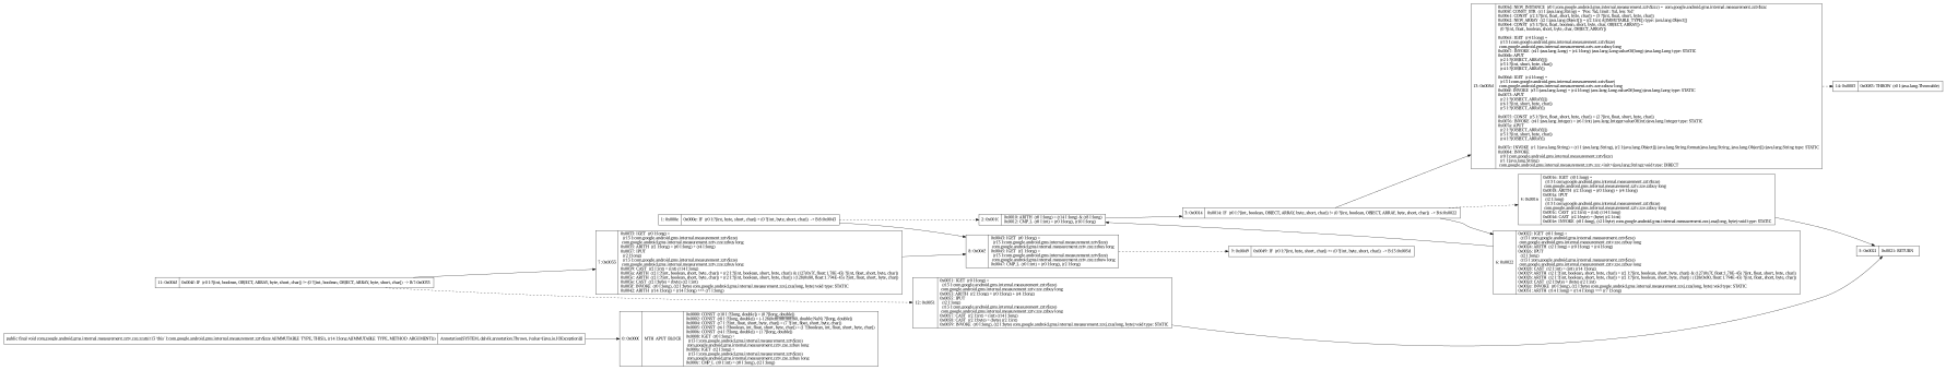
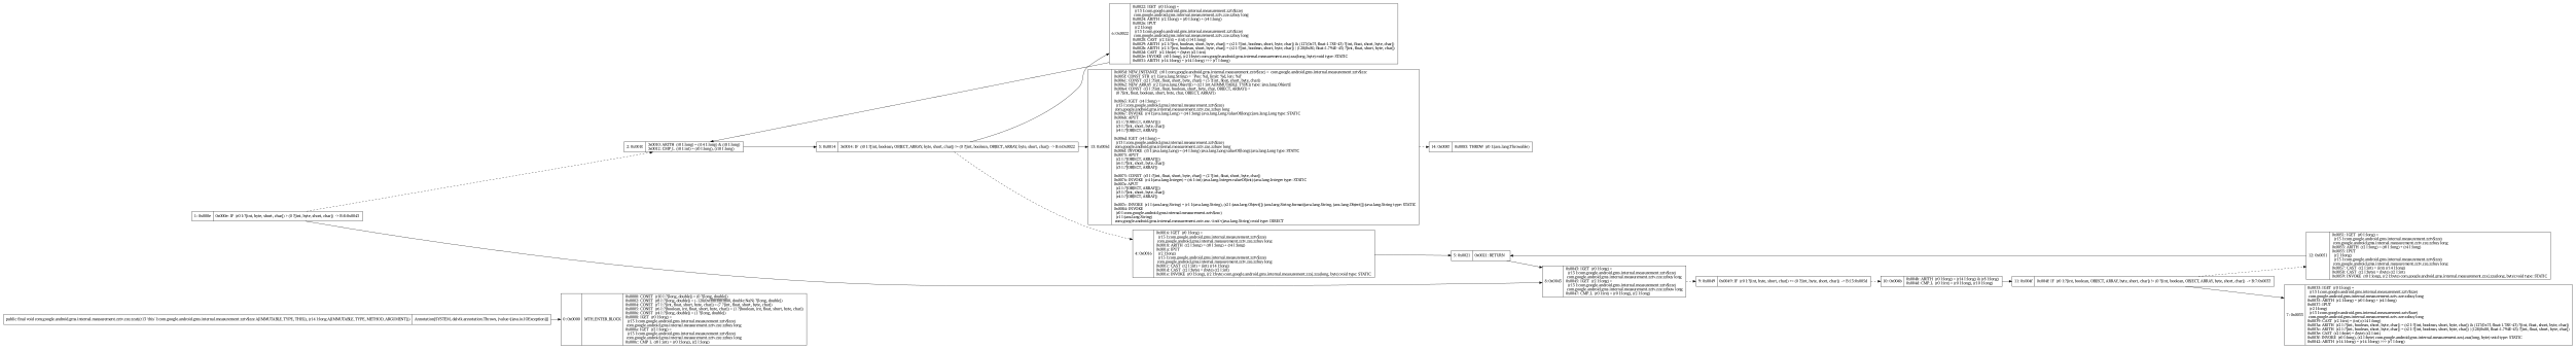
  digraph {
    fontname="PT Serif"
    rankdir=LR
    node [fontname="PT Serif" shape=record]
    edge [fontname="PT Serif"]
-   n1 [label="{0\:\ 0x0000|MTH_APUT_BLOCK\l|0x0000: CONST  (r10 I:?[long, double]) = (0 ?[long, double]) \l0x0002: CONST  (r8 I:?[long, double]) = (\-128(0xffffffffffffff80, double:NaN) ?[long, double]) \l0x0004: CONST  (r7 I:?[int, float, short, byte, char]) = (7 ?[int, float, short, byte, char]) \l0x0005: CONST  (r6 I:?[boolean, int, float, short, byte, char]) = (1 ?[boolean, int, float, short, byte, char]) \l0x0006: CONST  (r4 I:?[long, double]) = (1 ?[long, double]) \l0x0008: IGET  (r0 I:long) = \l  (r13 I:com.google.android.gms.internal.measurement.zztv$zze)\l com.google.android.gms.internal.measurement.zztv.zze.zzbuy long \l0x000a: IGET  (r2 I:long) = \l  (r13 I:com.google.android.gms.internal.measurement.zztv$zze)\l com.google.android.gms.internal.measurement.zztv.zze.zzbux long \l0x000c: CMP_L  (r0 I:int) = (r0 I:long), (r2 I:long) \l}"]
+   n1 [label="{0\:\ 0x0000|MTH_ENTER_BLOCK\l|0x0000: CONST  (r10 I:?[long, double]) = (0 ?[long, double]) \l0x0002: CONST  (r8 I:?[long, double]) = (\-128(0xffffffffffffff80, double:NaN) ?[long, double]) \l0x0004: CONST  (r7 I:?[int, float, short, byte, char]) = (7 ?[int, float, short, byte, char]) \l0x0005: CONST  (r6 I:?[boolean, int, float, short, byte, char]) = (1 ?[boolean, int, float, short, byte, char]) \l0x0006: CONST  (r4 I:?[long, double]) = (1 ?[long, double]) \l0x0008: IGET  (r0 I:long) = \l  (r13 I:com.google.android.gms.internal.measurement.zztv$zze)\l com.google.android.gms.internal.measurement.zztv.zze.zzbuy long \l0x000a: IGET  (r2 I:long) = \l  (r13 I:com.google.android.gms.internal.measurement.zztv$zze)\l com.google.android.gms.internal.measurement.zztv.zze.zzbux long \l0x000c: CMP_L  (r0 I:int) = (r0 I:long), (r2 I:long) \l}"]
    n2 [label="{1\:\ 0x000e|0x000e: IF  (r0 I:?[int, byte, short, char]) \> (0 ?[int, byte, short, char])  \-\> B:8:0x0043 \l}"]
    n3 [label="{2\:\ 0x0010|0x0010: ARITH  (r0 I:long) = (r14 I:long) & (r8 I:long) \l0x0012: CMP_L  (r0 I:int) = (r0 I:long), (r10 I:long) \l}"]
    n4 [label="{8\:\ 0x0043|0x0043: IGET  (r0 I:long) = \l  (r13 I:com.google.android.gms.internal.measurement.zztv$zze)\l com.google.android.gms.internal.measurement.zztv.zze.zzbuy long \l0x0045: IGET  (r2 I:long) = \l  (r13 I:com.google.android.gms.internal.measurement.zztv$zze)\l com.google.android.gms.internal.measurement.zztv.zze.zzbuw long \l0x0047: CMP_L  (r0 I:int) = (r0 I:long), (r2 I:long) \l}"]
    n5 [label="{3\:\ 0x0014|0x0014: IF  (r0 I:?[int, boolean, OBJECT, ARRAY, byte, short, char]) != (0 ?[int, boolean, OBJECT, ARRAY, byte, short, char])  \-\> B:6:0x0022 \l}"]
    n6 [label="{9\:\ 0x0049|0x0049: IF  (r0 I:?[int, byte, short, char]) \>= (0 ?[int, byte, short, char])  \-\> B:13:0x005d \l}"]
    n7 [label="{4\:\ 0x0016|0x0016: IGET  (r0 I:long) = \l  (r13 I:com.google.android.gms.internal.measurement.zztv$zze)\l com.google.android.gms.internal.measurement.zztv.zze.zzbuy long \l0x0018: ARITH  (r2 I:long) = (r0 I:long) + (r4 I:long) \l0x001a: IPUT  \l  (r2 I:long)\l  (r13 I:com.google.android.gms.internal.measurement.zztv$zze)\l com.google.android.gms.internal.measurement.zztv.zze.zzbuy long \l0x001c: CAST  (r2 I:int) = (int) (r14 I:long) \l0x001d: CAST  (r2 I:byte) = (byte) (r2 I:int) \l0x001e: INVOKE  (r0 I:long), (r2 I:byte) com.google.android.gms.internal.measurement.zzxj.zza(long, byte):void type: STATIC \l}"]
    n8 [label="{6\:\ 0x0022|0x0022: IGET  (r0 I:long) = \l  (r13 I:com.google.android.gms.internal.measurement.zztv$zze)\l com.google.android.gms.internal.measurement.zztv.zze.zzbuy long \l0x0024: ARITH  (r2 I:long) = (r0 I:long) + (r4 I:long) \l0x0026: IPUT  \l  (r2 I:long)\l  (r13 I:com.google.android.gms.internal.measurement.zztv$zze)\l com.google.android.gms.internal.measurement.zztv.zze.zzbuy long \l0x0028: CAST  (r2 I:int) = (int) (r14 I:long) \l0x0029: ARITH  (r2 I:?[int, boolean, short, byte, char]) = (r2 I:?[int, boolean, short, byte, char]) & (127(0x7f, float:1.78E\-43) ?[int, float, short, byte, char]) \l0x002b: ARITH  (r2 I:?[int, boolean, short, byte, char]) = (r2 I:?[int, boolean, short, byte, char]) \| (128(0x80, float:1.794E\-43) ?[int, float, short, byte, char]) \l0x002d: CAST  (r2 I:byte) = (byte) (r2 I:int) \l0x002e: INVOKE  (r0 I:long), (r2 I:byte) com.google.android.gms.internal.measurement.zzxj.zza(long, byte):void type: STATIC \l0x0031: ARITH  (r14 I:long) = (r14 I:long) \>\>\> (r7 I:long) \l}"]
    n9 [label="{13\:\ 0x005d|0x005d: NEW_INSTANCE  (r0 I:com.google.android.gms.internal.measurement.zztv$zzc) =  com.google.android.gms.internal.measurement.zztv$zzc \l0x005f: CONST_STR  (r1 I:java.lang.String) =  \"Pos: %d, limit: %d, len: %d\" \l0x0061: CONST  (r2 I:?[int, float, short, byte, char]) = (3 ?[int, float, short, byte, char]) \l0x0062: NEW_ARRAY  (r2 I:java.lang.Object[]) = (r2 I:int A[IMMUTABLE_TYPE]) type: java.lang.Object[] \l0x0064: CONST  (r3 I:?[int, float, boolean, short, byte, char, OBJECT, ARRAY]) = \l  (0 ?[int, float, boolean, short, byte, char, OBJECT, ARRAY])\l \l0x0065: IGET  (r4 I:long) = \l  (r13 I:com.google.android.gms.internal.measurement.zztv$zze)\l com.google.android.gms.internal.measurement.zztv.zze.zzbuy long \l0x0067: INVOKE  (r4 I:java.lang.Long) = (r4 I:long) java.lang.Long.valueOf(long):java.lang.Long type: STATIC \l0x006b: APUT  \l  (r2 I:?[OBJECT, ARRAY][])\l  (r3 I:?[int, short, byte, char])\l  (r4 I:?[OBJECT, ARRAY])\l \l0x006d: IGET  (r4 I:long) = \l  (r13 I:com.google.android.gms.internal.measurement.zztv$zze)\l com.google.android.gms.internal.measurement.zztv.zze.zzbuw long \l0x006f: INVOKE  (r3 I:java.lang.Long) = (r4 I:long) java.lang.Long.valueOf(long):java.lang.Long type: STATIC \l0x0073: APUT  \l  (r2 I:?[OBJECT, ARRAY][])\l  (r6 I:?[int, short, byte, char])\l  (r3 I:?[OBJECT, ARRAY])\l \l0x0075: CONST  (r3 I:?[int, float, short, byte, char]) = (2 ?[int, float, short, byte, char]) \l0x0076: INVOKE  (r4 I:java.lang.Integer) = (r6 I:int) java.lang.Integer.valueOf(int):java.lang.Integer type: STATIC \l0x007a: APUT  \l  (r2 I:?[OBJECT, ARRAY][])\l  (r3 I:?[int, short, byte, char])\l  (r4 I:?[OBJECT, ARRAY])\l \l0x007c: INVOKE  (r1 I:java.lang.String) = (r1 I:java.lang.String), (r2 I:java.lang.Object[]) java.lang.String.format(java.lang.String, java.lang.Object[]):java.lang.String type: STATIC \l0x0084: INVOKE  \l  (r0 I:com.google.android.gms.internal.measurement.zztv$zzc)\l  (r1 I:java.lang.String)\l com.google.android.gms.internal.measurement.zztv.zzc.\<init\>(java.lang.String):void type: DIRECT \l}"]
    n10 [label="{5\:\ 0x0021|0x0021: RETURN   \l}"]
    n11 [label="{7\:\ 0x0033|0x0033: IGET  (r0 I:long) = \l  (r13 I:com.google.android.gms.internal.measurement.zztv$zze)\l com.google.android.gms.internal.measurement.zztv.zze.zzbuy long \l0x0035: ARITH  (r2 I:long) = (r0 I:long) + (r4 I:long) \l0x0037: IPUT  \l  (r2 I:long)\l  (r13 I:com.google.android.gms.internal.measurement.zztv$zze)\l com.google.android.gms.internal.measurement.zztv.zze.zzbuy long \l0x0039: CAST  (r2 I:int) = (int) (r14 I:long) \l0x003a: ARITH  (r2 I:?[int, boolean, short, byte, char]) = (r2 I:?[int, boolean, short, byte, char]) & (127(0x7f, float:1.78E\-43) ?[int, float, short, byte, char]) \l0x003c: ARITH  (r2 I:?[int, boolean, short, byte, char]) = (r2 I:?[int, boolean, short, byte, char]) \| (128(0x80, float:1.794E\-43) ?[int, float, short, byte, char]) \l0x003e: CAST  (r2 I:byte) = (byte) (r2 I:int) \l0x003f: INVOKE  (r0 I:long), (r2 I:byte) com.google.android.gms.internal.measurement.zzxj.zza(long, byte):void type: STATIC \l0x0042: ARITH  (r14 I:long) = (r14 I:long) \>\>\> (r7 I:long) \l}"]
+   n12 [label="{10\:\ 0x004b|0x004b: ARITH  (r0 I:long) = (r14 I:long) & (r8 I:long) \l0x004d: CMP_L  (r0 I:int) = (r0 I:long), (r10 I:long) \l}"]
    n13 [label="{11\:\ 0x004f|0x004f: IF  (r0 I:?[int, boolean, OBJECT, ARRAY, byte, short, char]) != (0 ?[int, boolean, OBJECT, ARRAY, byte, short, char])  \-\> B:7:0x0033 \l}"]
    n14 [label="{14\:\ 0x0083|0x0083: THROW  (r0 I:java.lang.Throwable) \l}"]
    n15 [label="{12\:\ 0x0051|0x0051: IGET  (r0 I:long) = \l  (r13 I:com.google.android.gms.internal.measurement.zztv$zze)\l com.google.android.gms.internal.measurement.zztv.zze.zzbuy long \l0x0053: ARITH  (r2 I:long) = (r0 I:long) + (r4 I:long) \l0x0055: IPUT  \l  (r2 I:long)\l  (r13 I:com.google.android.gms.internal.measurement.zztv$zze)\l com.google.android.gms.internal.measurement.zztv.zze.zzbuy long \l0x0057: CAST  (r2 I:int) = (int) (r14 I:long) \l0x0058: CAST  (r2 I:byte) = (byte) (r2 I:int) \l0x0059: INVOKE  (r0 I:long), (r2 I:byte) com.google.android.gms.internal.measurement.zzxj.zza(long, byte):void type: STATIC \l}"]
    n16 [label="{public final void com.google.android.gms.internal.measurement.zztv.zze.zzat((r13 'this' I:com.google.android.gms.internal.measurement.zztv$zze A[IMMUTABLE_TYPE, THIS]), (r14 I:long A[IMMUTABLE_TYPE, METHOD_ARGUMENT]))  | Annotation[SYSTEM, dalvik.annotation.Throws, \{value=[java.io.IOException]\}]\l}"]
    n2 -> n3 [style=dashed]
    n2 -> n4
    n3 -> n5
    n4 -> n6 [style=dashed]
    n5 -> n7 [style=dashed]
    n5 -> n8
    n5 -> n9
+   n6 -> n12 [style=dashed]
    n7 -> n10
    n8 -> n3
    n9 -> n14 [style=dashed]
-   n11 -> n4
+   n10 -> n4
+   n12 -> n13
    n13 -> n11
    n13 -> n15 [style=dashed]
    n15 -> n10
    n16 -> n1
  }
